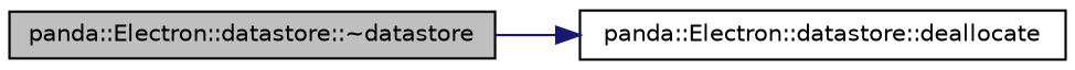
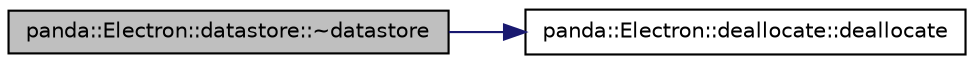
  digraph {
    rankdir=LR
    node [color=black fontname=Helvetica fontsize=10 shape=record style=filled]
    n1 [fillcolor=grey75 fontcolor=black height=0.2 label="panda::Electron::datastore::~datastore" width=0.4]
-   n2 [fillcolor=white height=0.2 label="panda::Electron::datastore::deallocate" width=0.4]
+   n2 [fillcolor=white height=0.2 label="panda::Electron::deallocate::deallocate" width=0.4]
    n1 -> n2 [color=midnightblue fontname=Helvetica fontsize=10 labelfontname=Helvetica labelfontsize=10 style=solid]
  }
